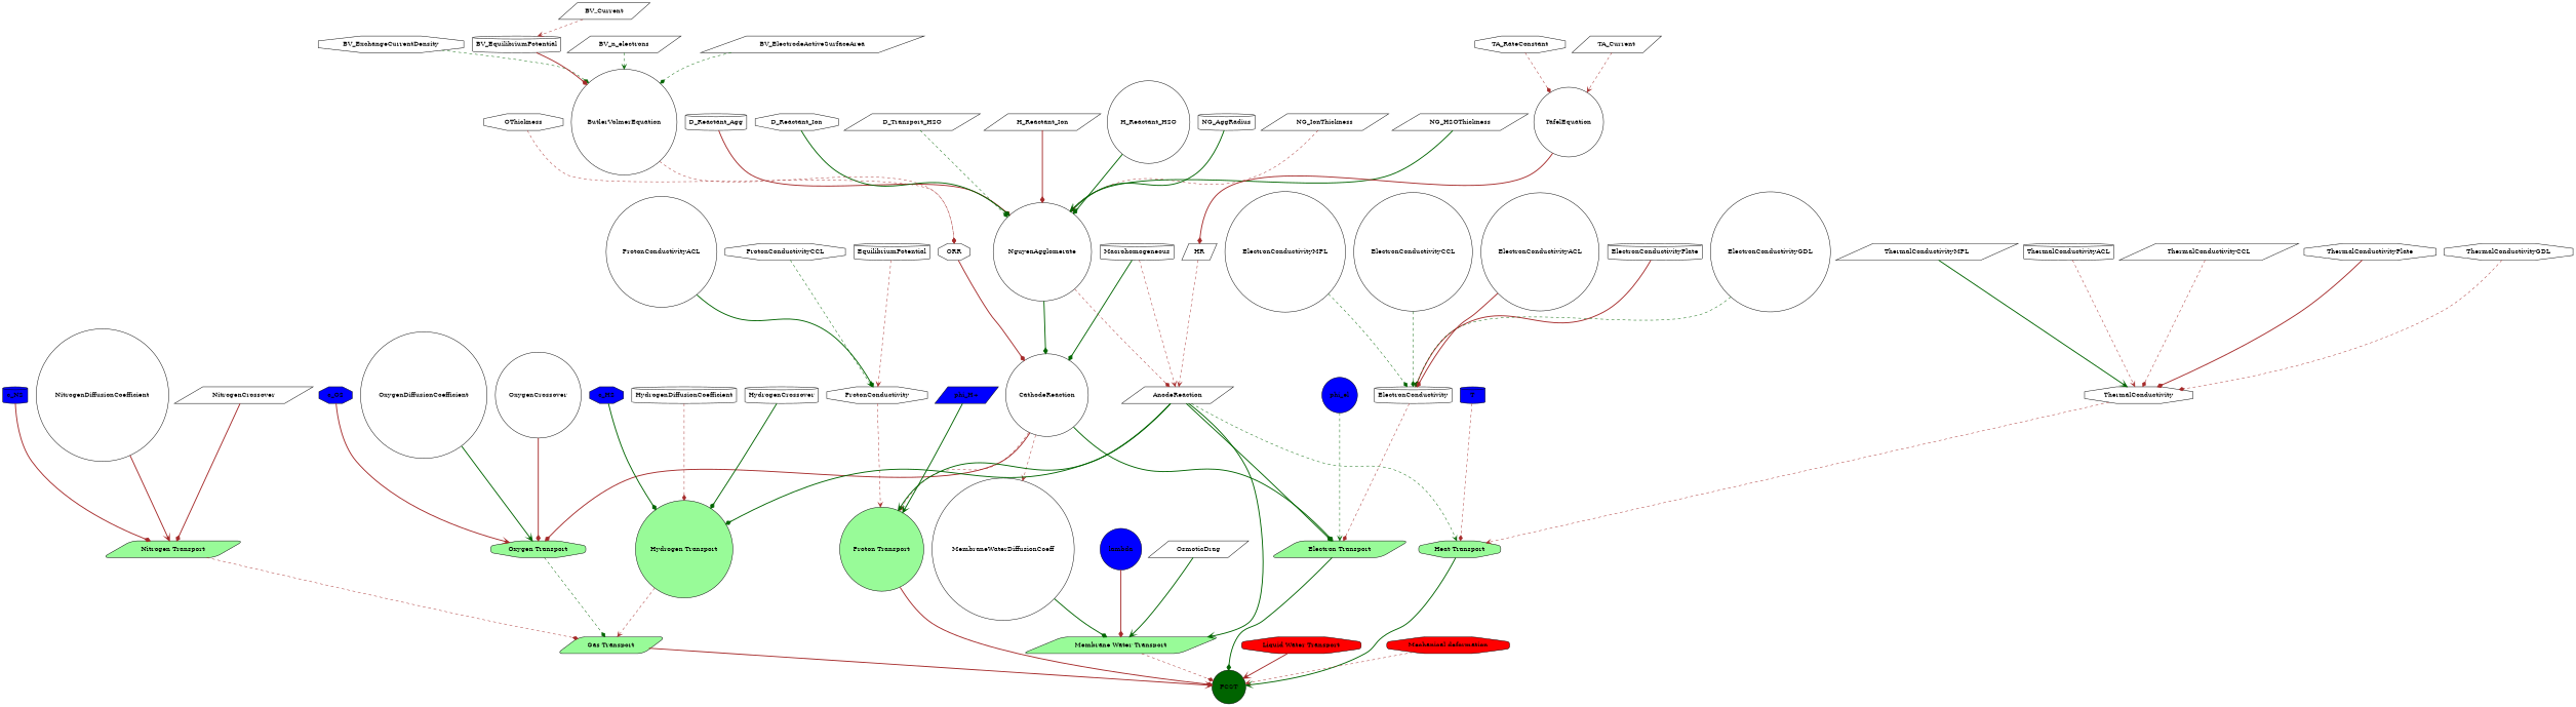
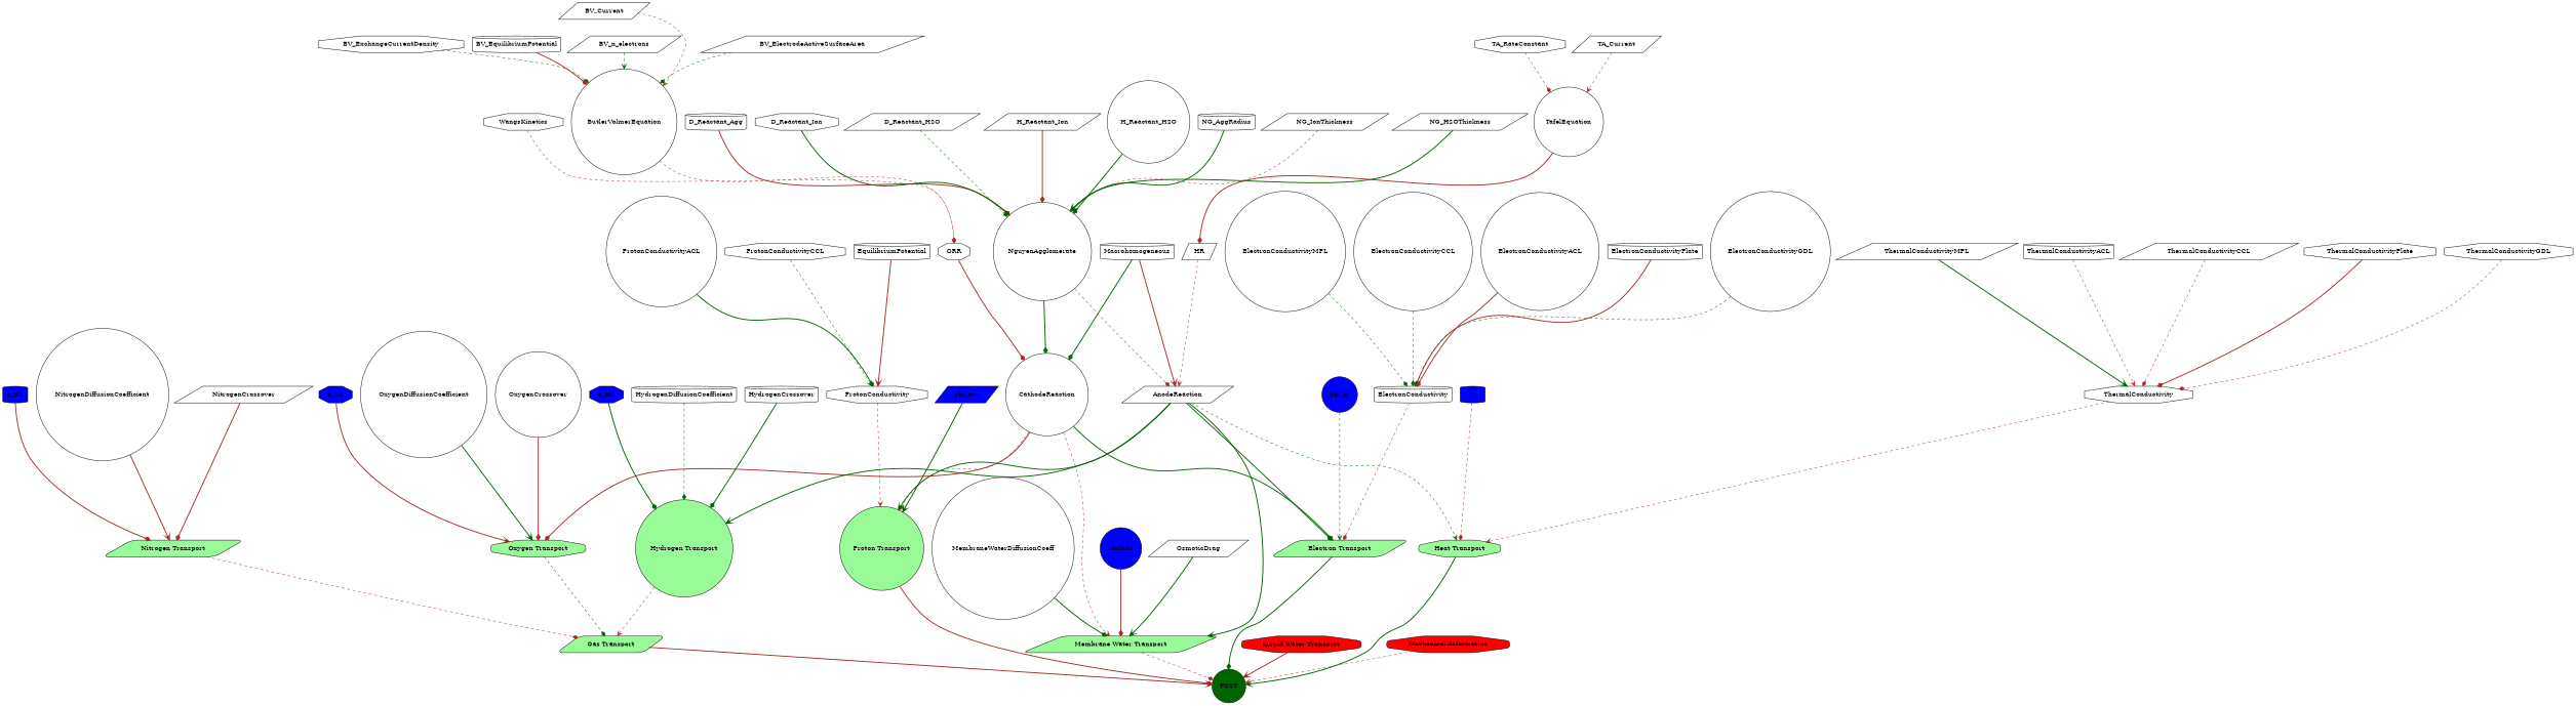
  digraph {
    node [shape=parallelogram]
    edge [arrowhead=diamond color=brown style=bold]
    n1 [fillcolor=palegreen label="Gas Transport" style="filled,rounded"]
    n2 [fillcolor=darkgreen label=FCST shape=circle style=filled]
    n3 [fillcolor=palegreen label="Proton Transport" shape=circle style="filled,rounded"]
    n4 [fillcolor=palegreen label="Electron Transport" style="filled,rounded"]
    n5 [fillcolor=palegreen label="Heat Transport" shape=octagon style="filled,rounded"]
    n6 [fillcolor=red label="Liquid Water Transport" shape=octagon style="filled,rounded"]
    n7 [fillcolor=palegreen label="Membrane Water Transport" style="filled,rounded"]
    n8 [fillcolor=red label="Mechanical deformation" shape=octagon style="filled,rounded"]
    n9 [fillcolor=palegreen label="Oxygen Transport" shape=octagon style="filled,rounded"]
    n10 [fillcolor=palegreen label="Hydrogen Transport" shape=circle style="filled,rounded"]
    n11 [fillcolor=palegreen label="Nitrogen Transport" style="filled,rounded"]
    OxygenDiffusionCoefficient [shape=circle]
    CathodeReaction [shape=circle]
    OxygenCrossover [shape=circle]
    n15 [fillcolor=blue label=c_O2 shape=octagon style=filled]
    HydrogenDiffusionCoefficient [shape=cylinder]
    AnodeReaction
    HydrogenCrossover [shape=cylinder]
    n19 [fillcolor=blue label=c_H2 shape=octagon style=filled]
    NitrogenDiffusionCoefficient [shape=circle]
    NitrogenCrossover
    n22 [fillcolor=blue label=c_N2 shape=cylinder style=filled]
    n23 [fillcolor=blue label="\phi_H+" style=filled]
    ProtonConductivity [shape=octagon]
    n25 [label=EquilibriumPotential shape=cylinder]
    ProtonConductivityACL [shape=circle]
    ProtonConductivityCCL [shape=octagon]
    ElectronConductivity [shape=cylinder]
    n29 [fillcolor=blue label="\phi_el" shape=circle style=filled]
    ElectronConductivityPlate [shape=cylinder]
    ElectronConductivityGDL [shape=circle]
    ElectronConductivityMPL [shape=circle]
    ElectronConductivityCCL [shape=circle]
    ElectronConductivityACL [shape=circle]
    ThermalConductivity [shape=octagon]
    n36 [fillcolor=blue label=T shape=cylinder style=filled]
    ThermalConductivityPlate [shape=octagon]
    ThermalConductivityGDL [shape=octagon]
    ThermalConductivityMPL
    ThermalConductivityACL [shape=cylinder]
    ThermalConductivityCCL
    n42 [fillcolor=blue label=lambda shape=circle style=filled]
    MembraneWaterDiffusionCoeff [shape=circle]
    OsmoticDrag
    Macrohomogeneous [shape=cylinder]
    NguyenAgglomerate [shape=circle]
    NG_AggRadius [shape=cylinder]
    NG_IonThickness
    NG_H2OThickness
    D_Reactant_Agg [shape=cylinder]
    D_Reactant_Ion [shape=octagon]
-   D_Reactant_H2O [label=D_Transport_H2O]
+   D_Reactant_H2O
    H_Reactant_Ion
    H_Reactant_H2O [shape=circle]
    ORR [shape=octagon]
    HR
    TafelEquation [shape=circle]
    ButlerVolmerEquation [shape=circle]
    BV_Current
    BV_ElectrodeActiveSurfaceArea
    BV_ExchangeCurrentDensity [shape=octagon]
    BV_EquilibriumPotential [shape=cylinder]
    BV_n_electrons
    TA_Current
    TA_RateConstant [shape=octagon]
-   WangsKinetics [shape=octagon label=OThickness]
+   WangsKinetics [shape=octagon]
    n1 -> n2 [arrowhead=vee]
    n3 -> n2
    n4 -> n2 [color=darkgreen]
    n5 -> n2 [arrowhead=vee color=darkgreen]
    n6 -> n2 [arrowhead=vee]
    n7 -> n2 [style=dashed]
    n8 -> n2 [arrowhead=vee style=dashed]
    n9 -> n1 [color=darkgreen style=dashed]
    n10 -> n1 [arrowhead=vee style=dashed]
    n11 -> n1 [style=dashed]
    OxygenDiffusionCoefficient -> n9 [arrowhead=vee color=darkgreen]
    CathodeReaction -> n3 [style=dashed]
    CathodeReaction -> n4 [color=darkgreen]
-   CathodeReaction -> MembraneWaterDiffusionCoeff [arrowhead=vee style=dashed]
+   CathodeReaction -> n7 [arrowhead=vee style=dashed]
    CathodeReaction -> n9
    OxygenCrossover -> n9
    n15 -> n9 [arrowhead=vee]
-   HydrogenDiffusionCoefficient -> n10 [style=dashed]
+   HydrogenDiffusionCoefficient -> n10 [color=darkgreen style=dashed]
    AnodeReaction -> n3 [arrowhead=vee color=darkgreen]
    AnodeReaction -> n4 [color=darkgreen]
    AnodeReaction -> n5 [arrowhead=vee color=darkgreen style=dashed]
    AnodeReaction -> n7 [arrowhead=vee color=darkgreen]
-   AnodeReaction -> n10 [color=darkgreen]
+   AnodeReaction -> n10 [arrowhead=vee color=darkgreen]
    HydrogenCrossover -> n10 [color=darkgreen]
    n19 -> n10 [color=darkgreen]
    NitrogenDiffusionCoefficient -> n11 [arrowhead=vee]
    NitrogenCrossover -> n11
    n22 -> n11
    n23 -> n3 [arrowhead=vee color=darkgreen]
    ProtonConductivity -> n3 [arrowhead=vee style=dashed]
-   n25 -> ProtonConductivity [arrowhead=vee style=dashed]
+   n25 -> ProtonConductivity [arrowhead=vee]
    ProtonConductivityACL -> ProtonConductivity [color=darkgreen]
    ProtonConductivityCCL -> ProtonConductivity [arrowhead=vee color=darkgreen style=dashed]
    ElectronConductivity -> n4 [style=dashed]
    n29 -> n4 [arrowhead=vee color=darkgreen style=dashed]
    ElectronConductivityPlate -> ElectronConductivity
    ElectronConductivityGDL -> ElectronConductivity [color=darkgreen style=dashed]
    ElectronConductivityMPL -> ElectronConductivity [color=darkgreen style=dashed]
    ElectronConductivityCCL -> ElectronConductivity [color=darkgreen style=dashed]
    ElectronConductivityACL -> ElectronConductivity
    ThermalConductivity -> n5 [arrowhead=vee style=dashed]
    n36 -> n5 [style=dashed]
    ThermalConductivityPlate -> ThermalConductivity
    ThermalConductivityGDL -> ThermalConductivity [style=dashed]
    ThermalConductivityMPL -> ThermalConductivity [arrowhead=vee color=darkgreen]
    ThermalConductivityACL -> ThermalConductivity [arrowhead=vee style=dashed]
    ThermalConductivityCCL -> ThermalConductivity [style=dashed]
    n42 -> n7
    MembraneWaterDiffusionCoeff -> n7 [color=darkgreen]
    OsmoticDrag -> n7 [arrowhead=vee color=darkgreen]
    Macrohomogeneous -> CathodeReaction [color=darkgreen]
-   Macrohomogeneous -> AnodeReaction [arrowhead=vee style=dashed]
+   Macrohomogeneous -> AnodeReaction [arrowhead=vee]
    NguyenAgglomerate -> CathodeReaction [color=darkgreen]
    NguyenAgglomerate -> AnodeReaction [style=dashed]
    NG_AggRadius -> NguyenAgglomerate [arrowhead=vee color=darkgreen]
    NG_IonThickness -> NguyenAgglomerate [style=dashed]
    NG_H2OThickness -> NguyenAgglomerate [arrowhead=vee color=darkgreen]
    D_Reactant_Agg -> NguyenAgglomerate
    D_Reactant_Ion -> NguyenAgglomerate [color=darkgreen]
    D_Reactant_H2O -> NguyenAgglomerate [color=darkgreen style=dashed]
    H_Reactant_Ion -> NguyenAgglomerate
    H_Reactant_H2O -> NguyenAgglomerate [color=darkgreen]
    ORR -> CathodeReaction
    HR -> AnodeReaction [arrowhead=vee style=dashed]
    TafelEquation -> HR
    ButlerVolmerEquation -> ORR [style=dashed]
-   BV_Current -> BV_EquilibriumPotential [arrowhead=vee style=dashed]
+   BV_Current -> ButlerVolmerEquation [arrowhead=vee style=dashed]
    BV_ElectrodeActiveSurfaceArea -> ButlerVolmerEquation [color=darkgreen style=dashed]
    BV_ExchangeCurrentDensity -> ButlerVolmerEquation [color=darkgreen style=dashed]
    BV_EquilibriumPotential -> ButlerVolmerEquation
    BV_n_electrons -> ButlerVolmerEquation [arrowhead=vee color=darkgreen style=dashed]
    TA_Current -> TafelEquation [arrowhead=vee style=dashed]
    TA_RateConstant -> TafelEquation [style=dashed]
    WangsKinetics -> ORR [style=dashed]
  }
